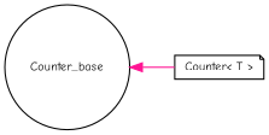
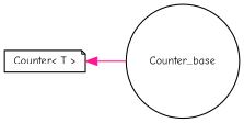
  digraph {
    rankdir=LR
    fontname="Comic Neue"
    node [color=black fillcolor=white fontname="Comic Neue" fontsize=10 style=filled]
    n1 [height=0.2 label=Counter_base shape=circle width=0.4]
    n2 [height=0.2 label="Counter\< T \>" shape=note width=0.4]
-   n1 -> n2 [color=deeppink dir=back fontname="Comic Neue" fontsize=10 labelfontname=Helvetica labelfontsize=10 style=solid]
+   n2 -> n1 [color=deeppink dir=back fontname="Comic Neue" fontsize=10 labelfontname=Helvetica labelfontsize=10 style=solid]
  }
